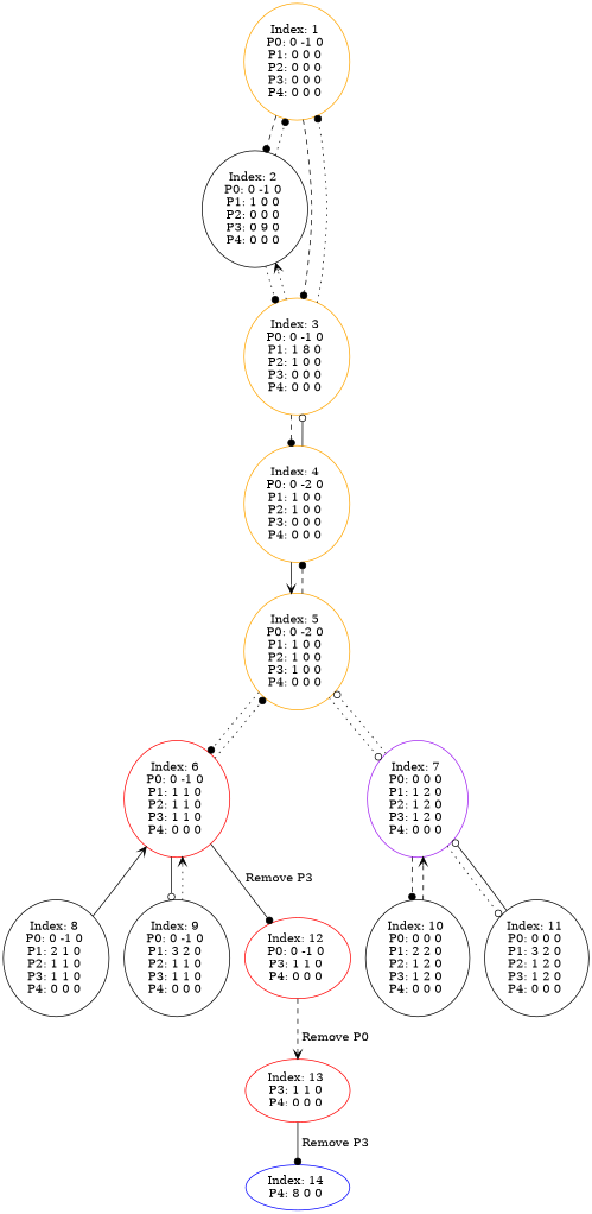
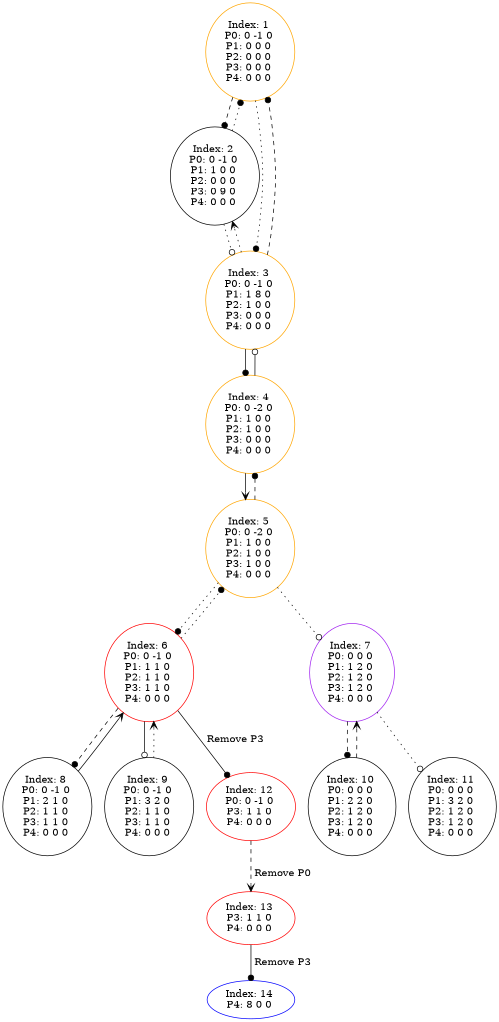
  digraph {
    color=black
    edge [arrowhead=dot style=dotted]
    n1 [color=orange label="Index: 1 \nP0: 0 -1 0 \nP1: 0 0 0 \nP2: 0 0 0 \nP3: 0 0 0 \nP4: 0 0 0 \n"]
    n2 [label="Index: 2 \nP0: 0 -1 0 \nP1: 1 0 0 \nP2: 0 0 0 \nP3: 0 9 0 \nP4: 0 0 0 \n"]
    n3 [color=orange label="Index: 3 \nP0: 0 -1 0 \nP1: 1 8 0 \nP2: 1 0 0 \nP3: 0 0 0 \nP4: 0 0 0 \n"]
    n4 [color=orange label="Index: 4 \nP0: 0 -2 0 \nP1: 1 0 0 \nP2: 1 0 0 \nP3: 0 0 0 \nP4: 0 0 0 \n"]
    n5 [color=orange label="Index: 5 \nP0: 0 -2 0 \nP1: 1 0 0 \nP2: 1 0 0 \nP3: 1 0 0 \nP4: 0 0 0 \n"]
    n6 [color=red label="Index: 6 \nP0: 0 -1 0 \nP1: 1 1 0 \nP2: 1 1 0 \nP3: 1 1 0 \nP4: 0 0 0 \n"]
    n7 [color=purple label="Index: 7 \nP0: 0 0 0 \nP1: 1 2 0 \nP2: 1 2 0 \nP3: 1 2 0 \nP4: 0 0 0 \n"]
    n8 [label="Index: 8 \nP0: 0 -1 0 \nP1: 2 1 0 \nP2: 1 1 0 \nP3: 1 1 0 \nP4: 0 0 0 \n"]
    n9 [label="Index: 9 \nP0: 0 -1 0 \nP1: 3 2 0 \nP2: 1 1 0 \nP3: 1 1 0 \nP4: 0 0 0 \n"]
    n10 [color=red label="Index: 12 \nP0: 0 -1 0 \nP3: 1 1 0 \nP4: 0 0 0 \n"]
    n11 [label="Index: 10 \nP0: 0 0 0 \nP1: 2 2 0 \nP2: 1 2 0 \nP3: 1 2 0 \nP4: 0 0 0 \n"]
    n12 [label="Index: 11 \nP0: 0 0 0 \nP1: 3 2 0 \nP2: 1 2 0 \nP3: 1 2 0 \nP4: 0 0 0 \n"]
    n13 [color=red label="Index: 13 \nP3: 1 1 0 \nP4: 0 0 0 \n"]
    n14 [color=blue label="Index: 14 \nP4: 8 0 0 \n"]
    n1 -> n2 [style=dashed]
-   n1 -> n3 [style=dashed]
+   n1 -> n3
    n2 -> n1
-   n2 -> n3
-   n3 -> n1
+   n2 -> n3 [arrowhead=odot]
+   n3 -> n1 [style=dashed]
    n3 -> n2 [arrowhead=vee]
-   n3 -> n4 [style=dashed]
+   n3 -> n4 [style=solid]
    n4 -> n3 [arrowhead=odot style=solid]
    n4 -> n5 [arrowhead=vee style=solid]
    n5 -> n4 [style=dashed]
    n5 -> n6
    n5 -> n7 [arrowhead=odot]
    n6 -> n5
+   n6 -> n8 [style=dashed]
    n6 -> n9 [arrowhead=odot style=solid]
    n6 -> n10 [label=" Remove P3 " style=solid]
-   n7 -> n5 [arrowhead=odot]
    n7 -> n11 [style=dashed]
    n7 -> n12 [arrowhead=odot]
    n8 -> n6 [arrowhead=vee style=solid]
    n9 -> n6 [arrowhead=vee]
    n10 -> n13 [arrowhead=vee label=" Remove P0 " style=dashed]
    n11 -> n7 [arrowhead=vee style=dashed]
-   n12 -> n7 [arrowhead=odot style=solid]
    n13 -> n14 [label=" Remove P3 " style=solid]
  }
